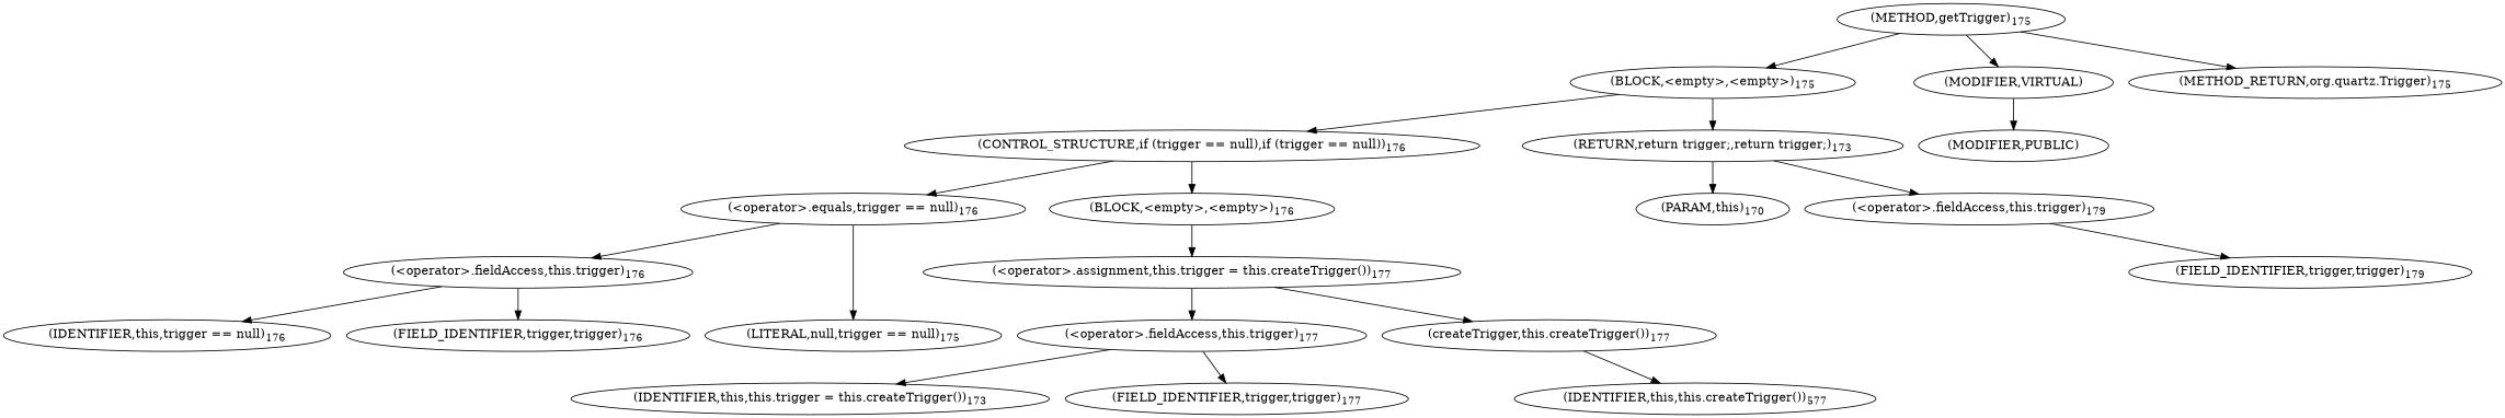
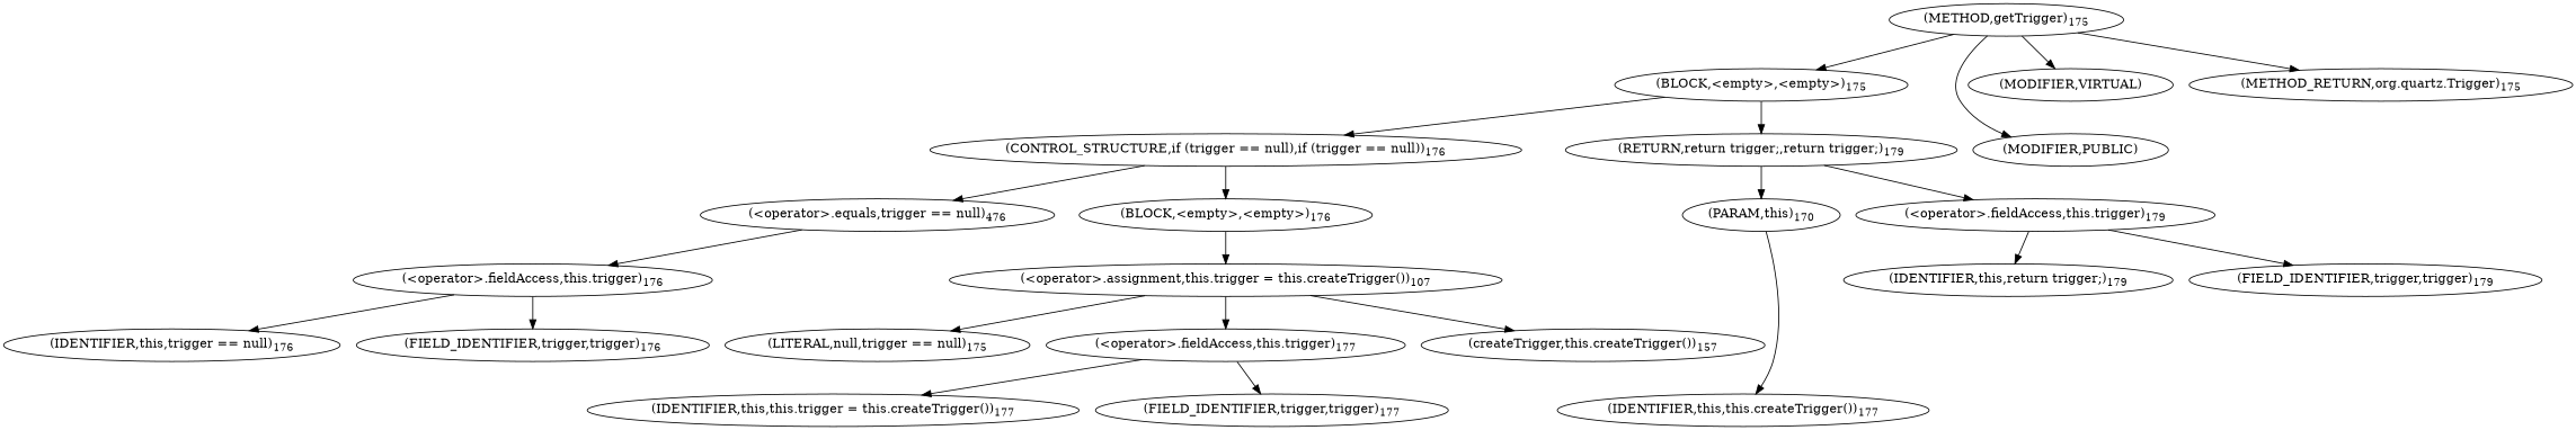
  digraph {
    n1 [label=<(METHOD,getTrigger)<SUB>175</SUB>>]
    n2 [label=<(BLOCK,&lt;empty&gt;,&lt;empty&gt;)<SUB>175</SUB>>]
    n3 [label=<(MODIFIER,PUBLIC)>]
    n4 [label=<(MODIFIER,VIRTUAL)>]
    n5 [label=<(METHOD_RETURN,org.quartz.Trigger)<SUB>175</SUB>>]
    n6 [label=<(PARAM,this)<SUB>170</SUB>>]
    n7 [label=<(CONTROL_STRUCTURE,if (trigger == null),if (trigger == null))<SUB>176</SUB>>]
-   n8 [label=<(RETURN,return trigger;,return trigger;)<SUB>173</SUB>>]
-   n9 [label=<(&lt;operator&gt;.equals,trigger == null)<SUB>176</SUB>>]
+   n8 [label=<(RETURN,return trigger;,return trigger;)<SUB>179</SUB>>]
+   n9 [label=<(&lt;operator&gt;.equals,trigger == null)<SUB>476</SUB>>]
    n10 [label=<(BLOCK,&lt;empty&gt;,&lt;empty&gt;)<SUB>176</SUB>>]
    n11 [label=<(&lt;operator&gt;.fieldAccess,this.trigger)<SUB>179</SUB>>]
    n12 [label=<(&lt;operator&gt;.fieldAccess,this.trigger)<SUB>176</SUB>>]
    n13 [label=<(LITERAL,null,trigger == null)<SUB>175</SUB>>]
-   n14 [label=<(&lt;operator&gt;.assignment,this.trigger = this.createTrigger())<SUB>177</SUB>>]
+   n14 [label=<(&lt;operator&gt;.assignment,this.trigger = this.createTrigger())<SUB>107</SUB>>]
    n15 [label=<(IDENTIFIER,this,trigger == null)<SUB>176</SUB>>]
    n16 [label=<(FIELD_IDENTIFIER,trigger,trigger)<SUB>176</SUB>>]
    n17 [label=<(&lt;operator&gt;.fieldAccess,this.trigger)<SUB>177</SUB>>]
-   n18 [label=<(createTrigger,this.createTrigger())<SUB>177</SUB>>]
-   n19 [label=<(IDENTIFIER,this,this.trigger = this.createTrigger())<SUB>173</SUB>>]
+   n18 [label=<(createTrigger,this.createTrigger())<SUB>157</SUB>>]
+   n19 [label=<(IDENTIFIER,this,this.trigger = this.createTrigger())<SUB>177</SUB>>]
    n20 [label=<(FIELD_IDENTIFIER,trigger,trigger)<SUB>177</SUB>>]
-   n21 [label=<(IDENTIFIER,this,this.createTrigger())<SUB>577</SUB>>]
+   n21 [label=<(IDENTIFIER,this,this.createTrigger())<SUB>177</SUB>>]
+   n22 [label=<(IDENTIFIER,this,return trigger;)<SUB>179</SUB>>]
    n23 [label=<(FIELD_IDENTIFIER,trigger,trigger)<SUB>179</SUB>>]
    n1 -> n2
-   n4 -> n3
+   n1 -> n3
    n1 -> n4
    n1 -> n5
    n2 -> n7
    n2 -> n8
    n7 -> n9
    n7 -> n10
    n8 -> n6
    n8 -> n11
    n9 -> n12
-   n9 -> n13
+   n14 -> n13
    n10 -> n14
+   n11 -> n22
    n11 -> n23
    n12 -> n15
    n12 -> n16
    n14 -> n17
    n14 -> n18
    n17 -> n19
    n17 -> n20
-   n18 -> n21
+   n6 -> n21
  }
